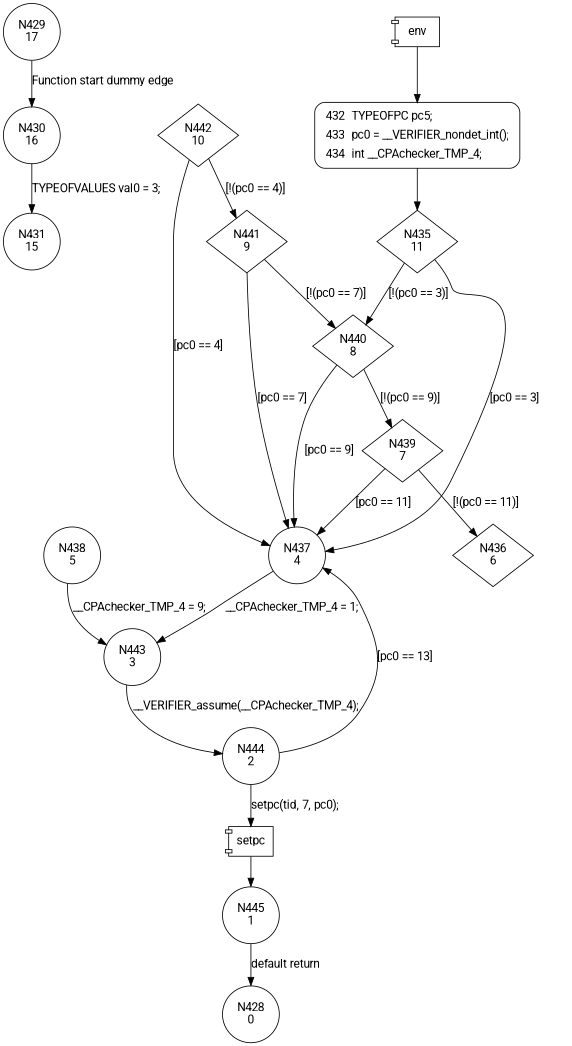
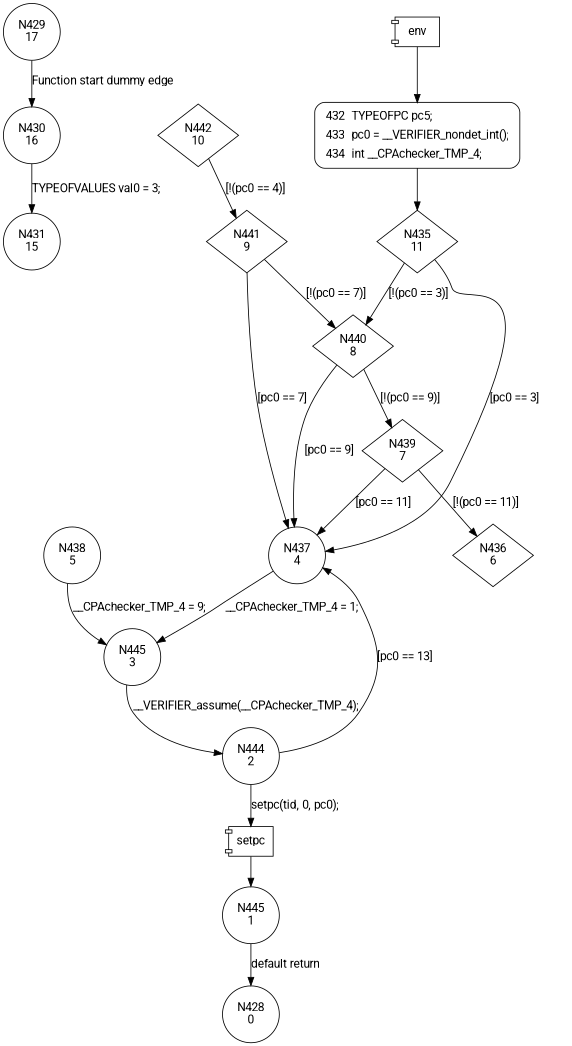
  digraph {
    fontname=Roboto
    node [fontname=Roboto shape=circle]
    edge [fontname=Roboto]
    n1 [label="N429\n17"]
    n2 [label="N430\n16"]
    n3 [label="N431\n15"]
    n4 [label=env shape=component]
    n5 [fillcolor=white label=<<table border="0" cellborder="0" cellpadding="3" bgcolor="white"><tr><td align="right">432</td><td align="left">TYPEOFPC pc5;</td></tr><tr><td align="right">433</td><td align="left">pc0 = __VERIFIER_nondet_int();</td></tr><tr><td align="right">434</td><td align="left">int __CPAchecker_TMP_4;</td></tr></table>> penwidth=1 shape=Mrecord style="filled,bold"]
    n6 [label="N435\n11" shape=diamond]
    n7 [label="N437\n4"]
    n8 [label="N440\n8" shape=diamond]
-   n9 [label="N443\n3"]
+   n9 [label="N445\n3"]
    n10 [label="N442\n10" shape=diamond]
    n11 [label="N441\n9" shape=diamond]
    n12 [label="N444\n2"]
    n13 [label="N439\n7" shape=diamond]
    n14 [label="N436\n6" shape=diamond]
    n15 [label="N438\n5"]
    n16 [label=setpc shape=component]
    n17 [label="N445\n1"]
    n18 [label="N428\n0"]
    n1 -> n2 [label="Function start dummy edge"]
    n2 -> n3 [label="TYPEOFVALUES val0 = 3;"]
    n4 -> n5
    n5 -> n6
    n6 -> n7 [label="[pc0 == 3]"]
    n6 -> n8 [label="[!(pc0 == 3)]"]
    n7 -> n9 [label="__CPAchecker_TMP_4 = 1;"]
    n8 -> n7 [label="[pc0 == 9]"]
    n8 -> n13 [label="[!(pc0 == 9)]"]
    n9 -> n12 [label="__VERIFIER_assume(__CPAchecker_TMP_4);"]
-   n10 -> n7 [label="[pc0 == 4]"]
    n10 -> n11 [label="[!(pc0 == 4)]"]
    n11 -> n7 [label="[pc0 == 7]"]
    n11 -> n8 [label="[!(pc0 == 7)]"]
    n12 -> n7 [label="[pc0 == 13]"]
-   n12 -> n16 [label="setpc(tid, 7, pc0);"]
+   n12 -> n16 [label="setpc(tid, 0, pc0);"]
    n13 -> n7 [label="[pc0 == 11]"]
    n13 -> n14 [label="[!(pc0 == 11)]"]
    n15 -> n9 [label="__CPAchecker_TMP_4 = 9;"]
    n16 -> n17
    n17 -> n18 [label="default return"]
  }
